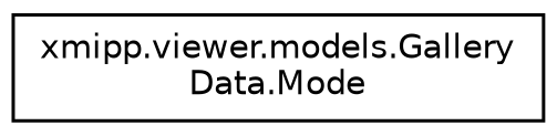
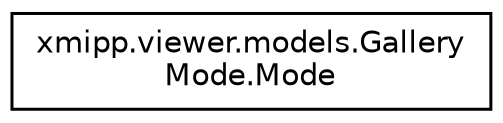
  digraph {
    rankdir=LR
-   n1 [color=black fillcolor=white fontname=Helvetica fontsize=10 height=0.2 label="xmipp.viewer.models.Gallery\lData.Mode" shape=record style=filled width=0.4]
+   n1 [color=black fillcolor=white fontname=Helvetica fontsize=10 height=0.2 label="xmipp.viewer.models.Gallery\lMode.Mode" shape=record style=filled width=0.4]
  }
